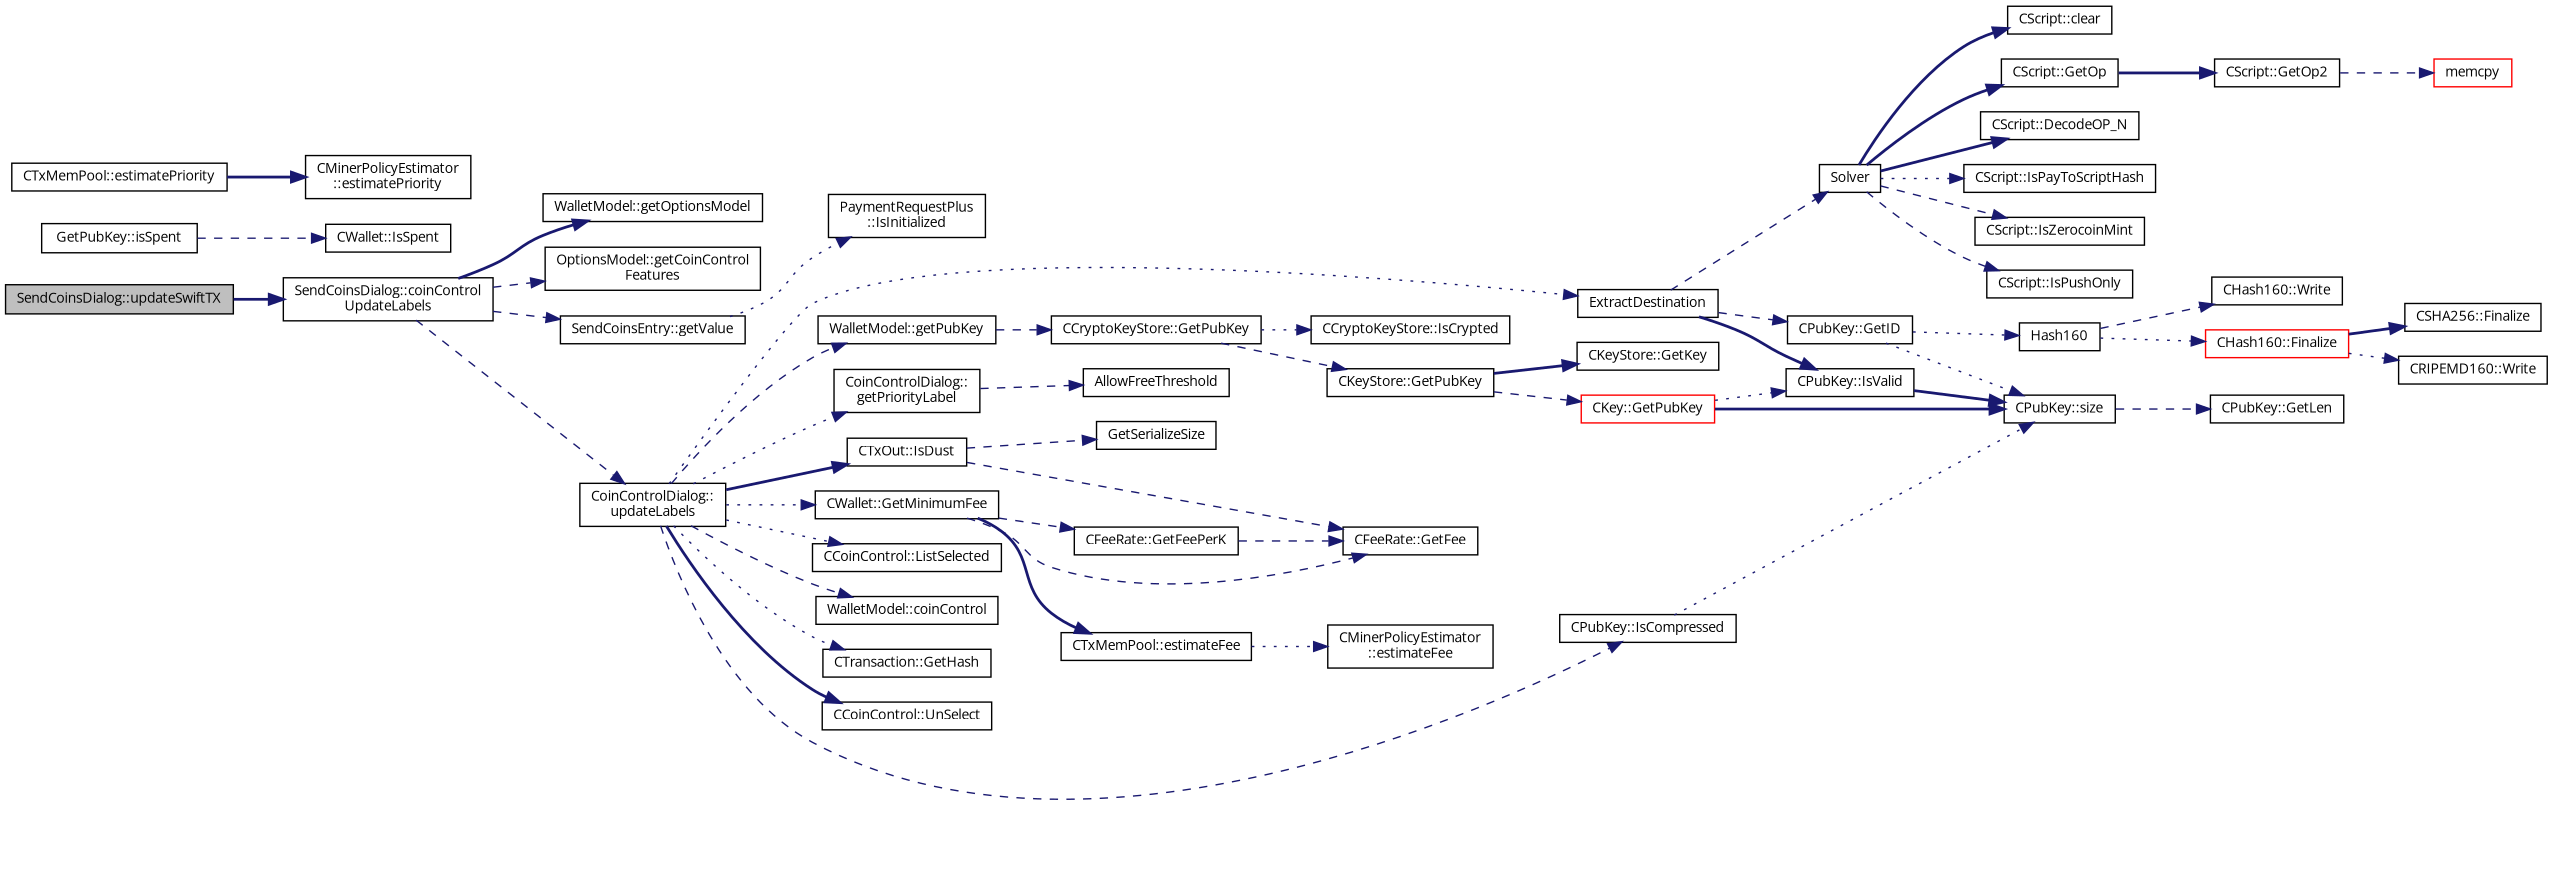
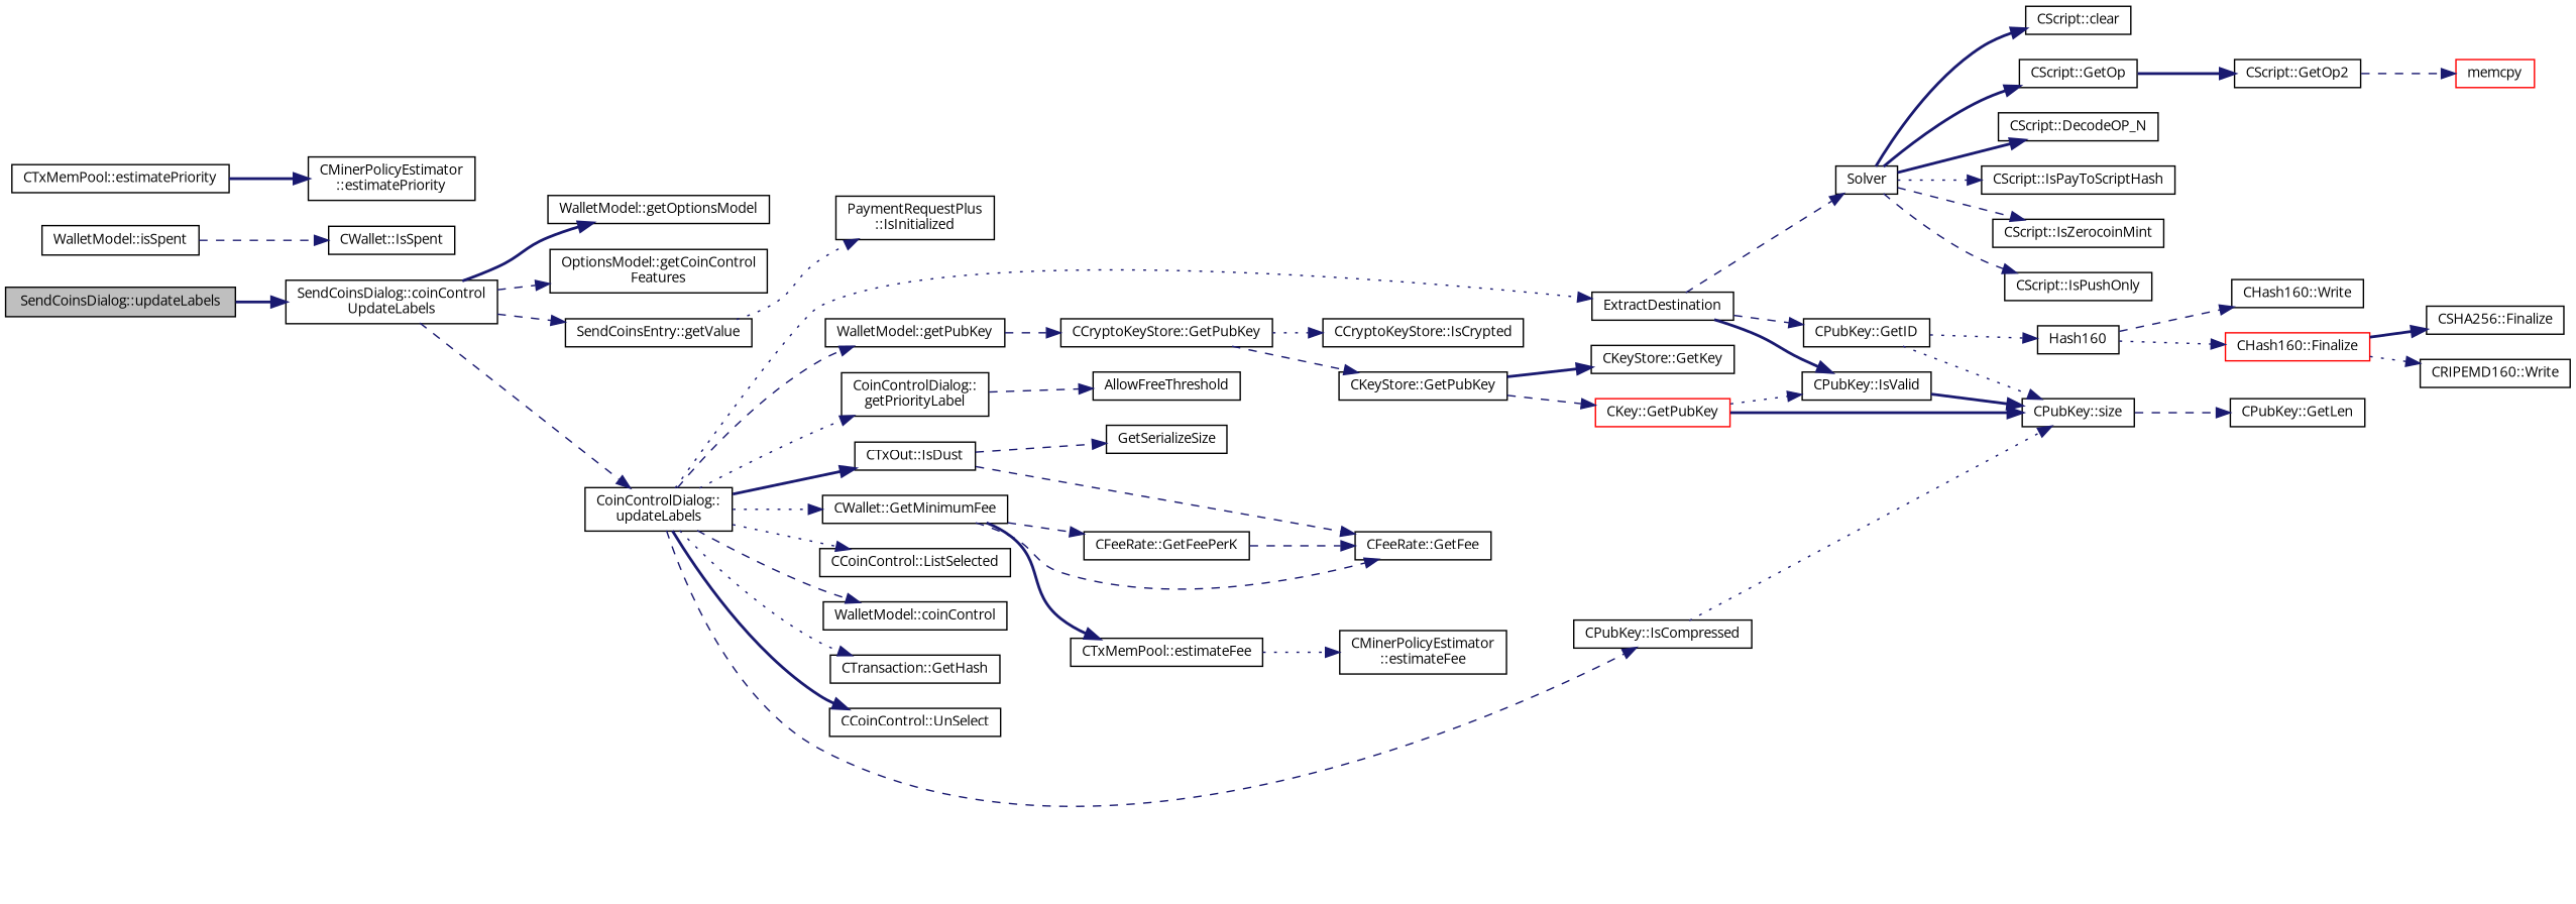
  digraph {
    fontname="Open Sans"
    rankdir=LR
    node [color=black fillcolor=white fontname="Open Sans" fontsize=10 shape=record style=filled]
    edge [color=midnightblue fontname="Open Sans" fontsize=10 labelfontname=Helvetica labelfontsize=10 style=dashed]
-   n1 [fillcolor=grey75 fontcolor=black height=0.2 label="SendCoinsDialog::updateSwiftTX" width=0.4]
+   n1 [fillcolor=grey75 fontcolor=black height=0.2 label="SendCoinsDialog::updateLabels" width=0.4]
    n2 [height=0.2 label="SendCoinsDialog::coinControl\lUpdateLabels" width=0.4]
    n3 [height=0.2 label="WalletModel::getOptionsModel" width=0.4]
    n4 [height=0.2 label="OptionsModel::getCoinControl\lFeatures" width=0.4]
    n5 [height=0.2 label="SendCoinsEntry::getValue" width=0.4]
    n6 [height=0.2 label="CoinControlDialog::\lupdateLabels" width=0.4]
    n7 [height=0.2 label="PaymentRequestPlus\l::IsInitialized" width=0.4]
    n8 [height=0.2 label="CTxOut::IsDust" width=0.4]
    n9 [height=0.2 label="CCoinControl::ListSelected" width=0.4]
    n10 [height=0.2 label="WalletModel::coinControl" width=0.4]
    n11 [height=0.2 label="CTransaction::GetHash" width=0.4]
    n12 [height=0.2 label="CCoinControl::UnSelect" width=0.4]
    n13 [height=0.2 label=ExtractDestination width=0.4]
    n14 [height=0.2 label="WalletModel::getPubKey" width=0.4]
    n15 [height=0.2 label="CPubKey::IsCompressed" width=0.4]
    n16 [height=0.2 label="CoinControlDialog::\lgetPriorityLabel" width=0.4]
    n17 [height=0.2 label="CWallet::GetMinimumFee" width=0.4]
    n18 [height=0.2 label=GetSerializeSize width=0.4]
    n19 [height=0.2 label="CFeeRate::GetFee" width=0.4]
-   n20 [height=0.2 label="GetPubKey::isSpent" width=0.4]
+   n20 [height=0.2 label="WalletModel::isSpent" width=0.4]
    n21 [height=0.2 label="CWallet::IsSpent" width=0.4]
    n22 [height=0.2 label=Solver width=0.4]
    n23 [height=0.2 label="CPubKey::IsValid" width=0.4]
    n24 [height=0.2 label="CPubKey::GetID" width=0.4]
    n25 [height=0.2 label="CCryptoKeyStore::GetPubKey" width=0.4]
    n26 [height=0.2 label="CPubKey::size" width=0.4]
    n27 [height=0.2 label="CTxMemPool::estimatePriority" width=0.4]
    n28 [height=0.2 label="CMinerPolicyEstimator\l::estimatePriority" width=0.4]
    n29 [height=0.2 label=AllowFreeThreshold width=0.4]
    n30 [height=0.2 label="CFeeRate::GetFeePerK" width=0.4]
    n31 [height=0.2 label="CTxMemPool::estimateFee" width=0.4]
    n32 [height=0.2 label="CScript::IsPayToScriptHash" width=0.4]
    n33 [height=0.2 label="CScript::IsZerocoinMint" width=0.4]
    n34 [height=0.2 label="CScript::IsPushOnly" width=0.4]
    n35 [height=0.2 label="CScript::clear" width=0.4]
    n36 [height=0.2 label="CScript::GetOp" width=0.4]
    n37 [height=0.2 label="CScript::DecodeOP_N" width=0.4]
    n38 [height=0.2 label=Hash160 width=0.4]
    n39 [height=0.2 label="CScript::GetOp2" width=0.4]
    n40 [color=red height=0.2 label=memcpy width=0.4]
    n41 [height=0.2 label="CPubKey::GetLen" width=0.4]
    n42 [height=0.2 label="CHash160::Write" width=0.4]
    n43 [color=red height=0.2 label="CHash160::Finalize" width=0.4]
    n44 [height=0.2 label="CSHA256::Finalize" width=0.4]
    n45 [height=0.2 label="CRIPEMD160::Write" width=0.4]
    n46 [height=0.2 label="CCryptoKeyStore::IsCrypted" width=0.4]
    n47 [height=0.2 label="CKeyStore::GetPubKey" width=0.4]
    n48 [height=0.2 label="CKeyStore::GetKey" width=0.4]
    n49 [color=red height=0.2 label="CKey::GetPubKey" width=0.4]
    n50 [height=0.2 label="CMinerPolicyEstimator\l::estimateFee" width=0.4]
    n1 -> n2 [style=bold]
    n2 -> n3 [style=bold]
    n2 -> n4
    n2 -> n5
    n2 -> n6
    n5 -> n7 [style=dotted]
    n6 -> n8 [style=bold]
    n6 -> n9 [style=dotted]
    n6 -> n10
    n6 -> n11 [style=dotted]
    n6 -> n12 [style=bold]
    n6 -> n13 [style=dotted]
    n6 -> n14
    n6 -> n15
    n6 -> n16 [style=dotted]
    n6 -> n17 [style=dotted]
    n8 -> n18
    n8 -> n19
    n13 -> n22
    n13 -> n23 [style=bold]
    n13 -> n24
    n14 -> n25
    n15 -> n26 [style=dotted]
    n16 -> n29
    n17 -> n19
    n17 -> n30
    n17 -> n31 [style=bold]
    n20 -> n21
    n22 -> n32 [style=dotted]
    n22 -> n33
    n22 -> n34
    n22 -> n35 [style=bold]
    n22 -> n36 [style=bold]
    n22 -> n37 [style=bold]
    n23 -> n26 [style=bold]
    n24 -> n26 [style=dotted]
    n24 -> n38 [style=dotted]
    n25 -> n46 [style=dotted]
    n25 -> n47
    n26 -> n41
    n27 -> n28 [style=bold]
    n30 -> n19
    n31 -> n50 [style=dotted]
    n36 -> n39 [style=bold]
    n38 -> n42
    n38 -> n43 [style=dotted]
    n39 -> n40
    n43 -> n44 [style=bold]
    n43 -> n45 [style=dotted]
    n47 -> n48 [style=bold]
    n47 -> n49
    n49 -> n23 [style=dotted]
    n49 -> n26 [style=bold]
  }
